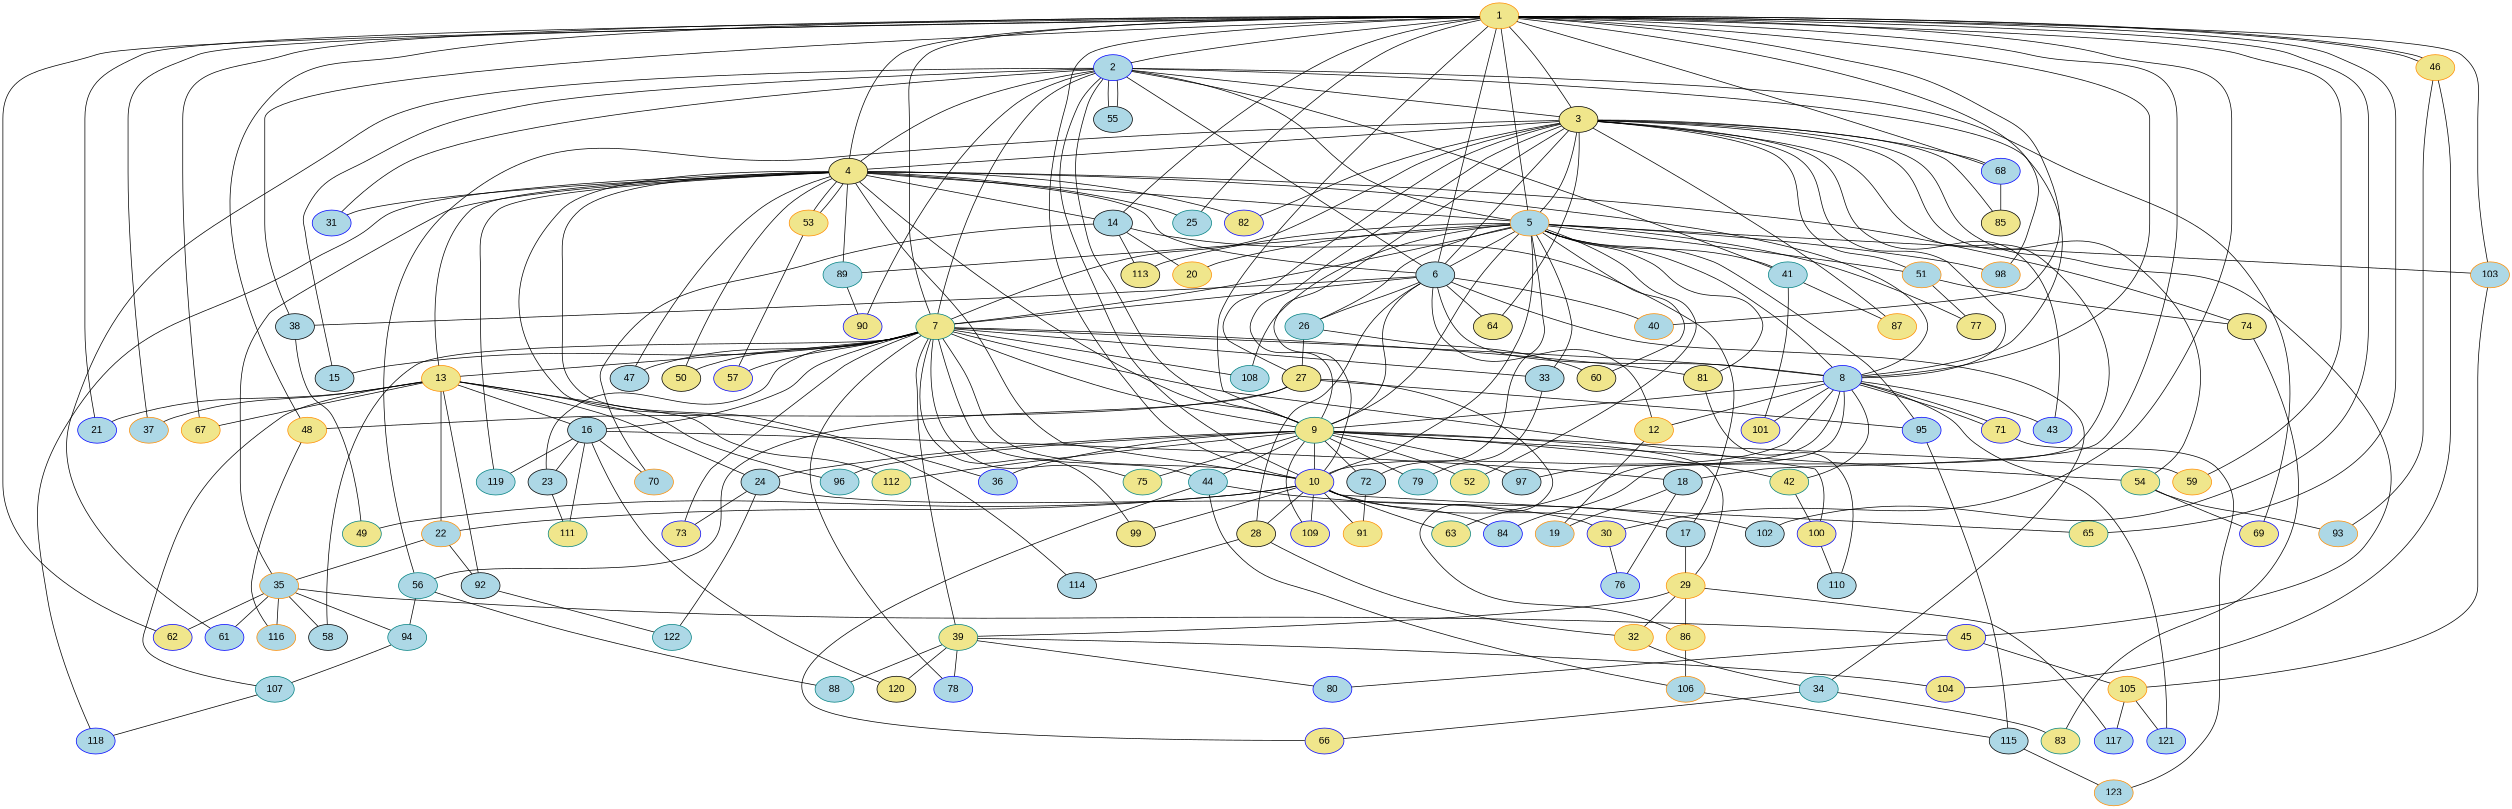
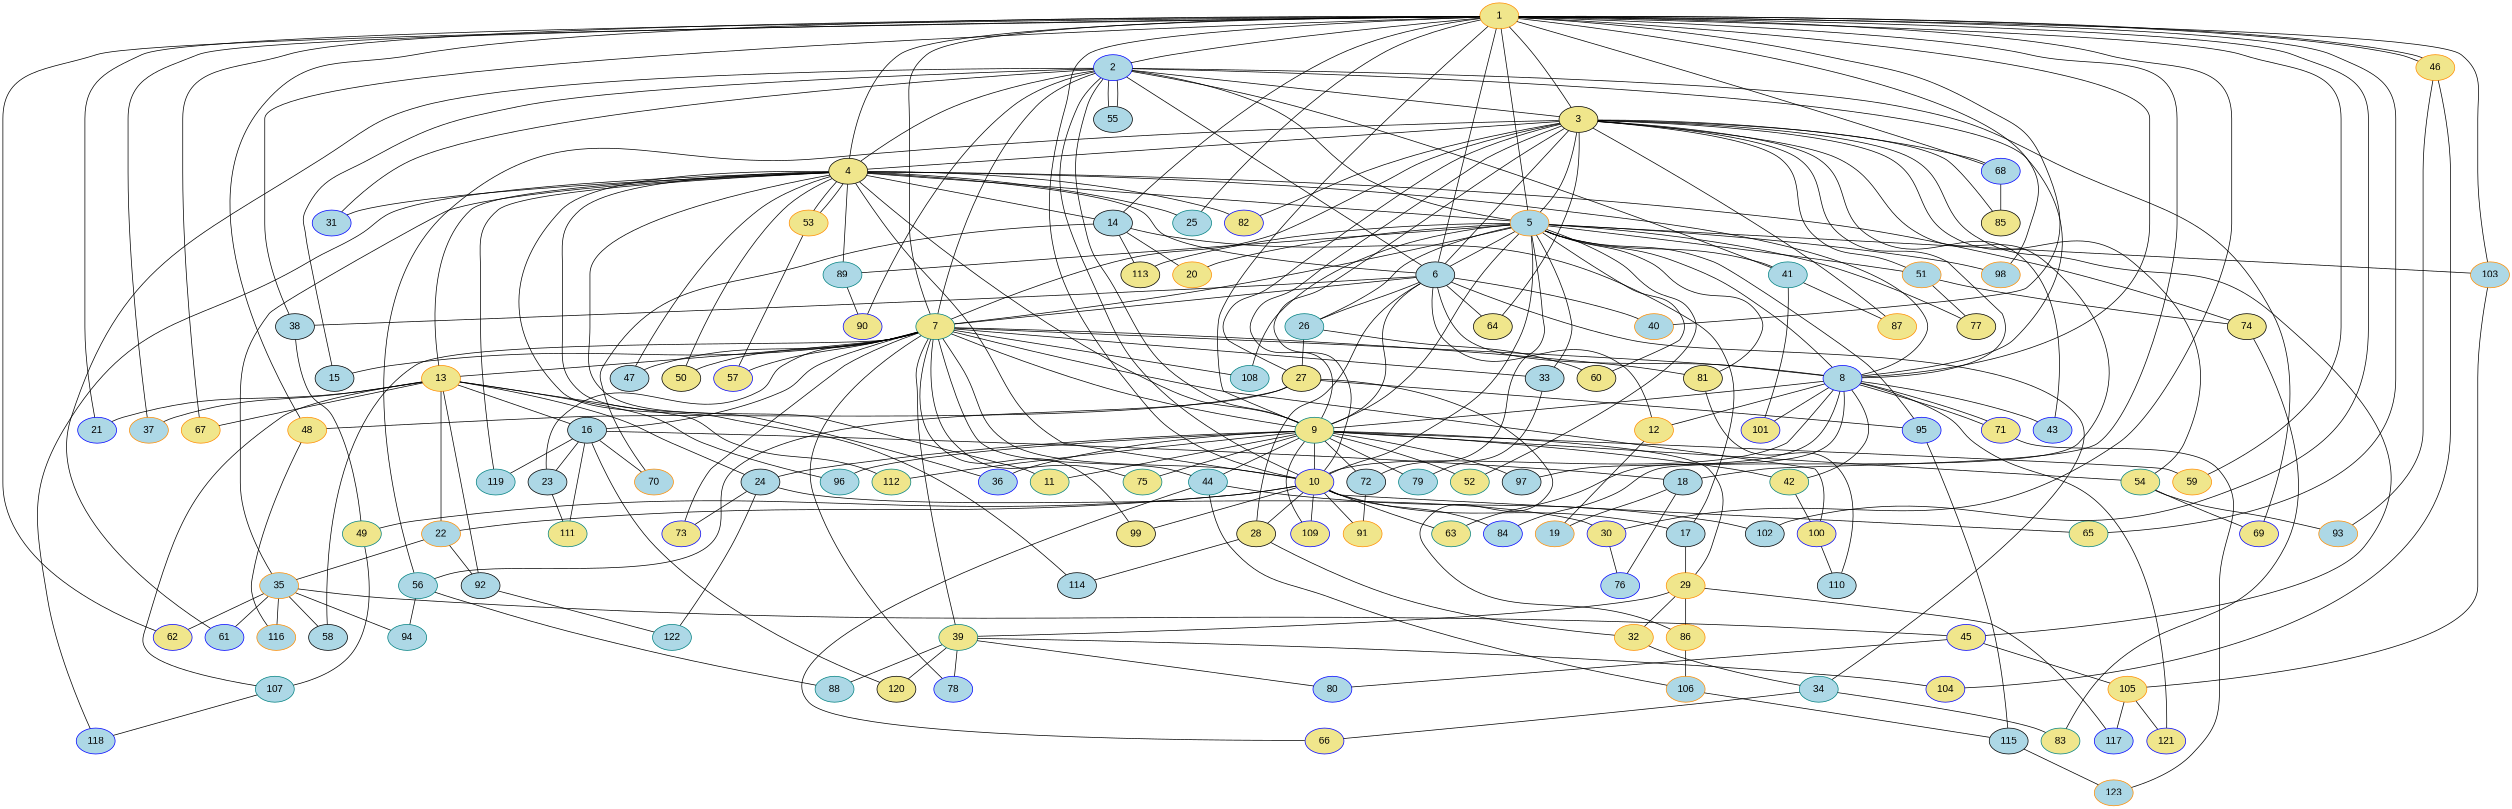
  graph {
    fontname="Liberation Sans"
    node [color=black fillcolor=lightblue fontname="Liberation Sans" style=filled]
    edge [fontname="Liberation Sans"]
    1 [color=darkorange fillcolor=khaki]
    2 [color=blue]
    3 [fillcolor=khaki]
    4 [fillcolor=khaki]
    5 [color=darkorange]
    6
    7 [color=teal fillcolor=khaki]
    8 [color=blue]
    9 [color=teal fillcolor=khaki]
    10 [color=blue fillcolor=khaki]
    14
    18
    21 [color=blue]
    25 [color=teal]
    30 [color=blue fillcolor=khaki]
    37 [color=darkorange]
    38
    40 [color=darkorange]
    46 [color=darkorange fillcolor=khaki]
    48 [color=darkorange fillcolor=khaki]
    59 [color=darkorange fillcolor=khaki]
    62 [color=blue fillcolor=khaki]
    65 [color=teal fillcolor=khaki]
    67 [color=darkorange fillcolor=khaki]
    68 [color=blue]
    98 [color=darkorange]
    102
    103 [color=darkorange]
    15
    31 [color=blue]
    41 [color=teal]
    55
    61 [color=blue]
    69 [color=blue fillcolor=khaki]
    90 [color=blue fillcolor=khaki]
    27 [fillcolor=khaki]
    43 [color=blue]
    45 [color=blue fillcolor=khaki]
    51 [color=darkorange]
    54 [color=teal fillcolor=khaki]
    56 [color=teal]
    64 [fillcolor=khaki]
    82 [color=blue fillcolor=khaki]
    84 [color=blue]
    85 [fillcolor=khaki]
    87 [color=darkorange fillcolor=khaki]
+   11 [color=teal fillcolor=khaki]
    13 [color=darkorange fillcolor=khaki]
    35 [color=darkorange]
    36 [color=blue]
    47
    50 [fillcolor=khaki]
    53 [color=darkorange fillcolor=khaki]
    74 [fillcolor=khaki]
    89 [color=teal]
    114
    118 [color=blue]
    119 [color=teal]
    20 [color=darkorange fillcolor=khaki]
    26 [color=teal]
    33
    52 [color=teal fillcolor=khaki]
    60 [fillcolor=khaki]
    72
    77 [fillcolor=khaki]
    81 [fillcolor=khaki]
    95 [color=blue]
    108 [color=teal]
    113 [fillcolor=khaki]
    12 [color=darkorange fillcolor=khaki]
    28 [fillcolor=khaki]
    34 [color=teal]
    16
    23
    39 [color=teal fillcolor=khaki]
    44 [color=teal]
    57 [color=blue fillcolor=khaki]
    58
    73 [color=blue fillcolor=khaki]
    75 [color=teal fillcolor=khaki]
    78 [color=blue]
    99 [fillcolor=khaki]
    100 [color=blue fillcolor=khaki]
    42 [color=teal fillcolor=khaki]
    63 [color=teal fillcolor=khaki]
    71 [color=blue fillcolor=khaki]
    97
    101 [color=blue fillcolor=khaki]
-   121 [color=blue]
+   121 [color=blue fillcolor=khaki]
    24
    29 [color=darkorange fillcolor=khaki]
    79 [color=teal]
    96 [color=teal]
    109 [color=blue fillcolor=khaki]
    112 [color=teal fillcolor=khaki]
    17
    22 [color=darkorange]
    49 [color=teal fillcolor=khaki]
    91 [color=darkorange fillcolor=khaki]
    70 [color=darkorange]
    19 [color=darkorange]
    76 [color=blue]
    104 [color=blue fillcolor=khaki]
    93 [color=darkorange]
    116 [color=darkorange]
    105 [color=darkorange fillcolor=khaki]
    86 [color=darkorange fillcolor=khaki]
    80 [color=blue]
    94 [color=teal]
    88 [color=teal]
    92
    107 [color=teal]
    83 [color=teal fillcolor=khaki]
    110
    115
    32 [color=darkorange fillcolor=khaki]
    66 [color=blue fillcolor=khaki]
    111 [color=teal fillcolor=khaki]
    120 [fillcolor=khaki]
    106 [color=darkorange]
    123 [color=darkorange]
    122 [color=teal]
    117 [color=blue]
    1 -- 2
    1 -- 3
    1 -- 4
    1 -- 5
    1 -- 6
    1 -- 7
    1 -- 8
    1 -- 9
    1 -- 10
    1 -- 14
    1 -- 18
    1 -- 21
    1 -- 25
    1 -- 30
    1 -- 37
    1 -- 38
    1 -- 40
    1 -- 46
    1 -- 46
    1 -- 48
    1 -- 59
    1 -- 62
    1 -- 65
    1 -- 67
    1 -- 68
    1 -- 98
    1 -- 102
    1 -- 103
    2 -- 3
    2 -- 4
    2 -- 5
    2 -- 6
    2 -- 7
    2 -- 8
    2 -- 9
    2 -- 10
    2 -- 15
    2 -- 31
    2 -- 41
    2 -- 55
    2 -- 55
    2 -- 61
    2 -- 69
    2 -- 90
    3 -- 4
    3 -- 5
    3 -- 6
    3 -- 7
    3 -- 8
    3 -- 9
    3 -- 10
    3 -- 68
    3 -- 27
    3 -- 43
    3 -- 45
    3 -- 51
    3 -- 54
    3 -- 56
    3 -- 64
    3 -- 82
    3 -- 84
    3 -- 85
    3 -- 87
    4 -- 5
    4 -- 6
    4 -- 8
    4 -- 9
    4 -- 10
    4 -- 14
    4 -- 25
    4 -- 31
    4 -- 82
+   4 -- 11
    4 -- 13
    4 -- 35
    4 -- 36
    4 -- 47
    4 -- 50
    4 -- 53
    4 -- 53
    4 -- 74
    4 -- 89
    4 -- 114
    4 -- 118
    4 -- 119
    5 -- 6
    5 -- 7
    5 -- 8
    5 -- 9
    5 -- 10
    5 -- 98
    5 -- 103
    5 -- 41
    5 -- 51
    5 -- 89
    5 -- 20
    5 -- 26
    5 -- 33
    5 -- 52
    5 -- 60
    5 -- 72
    5 -- 77
    5 -- 81
    5 -- 95
    5 -- 108
    5 -- 113
    6 -- 7
    6 -- 8
    6 -- 9
    6 -- 38
    6 -- 40
    6 -- 64
    6 -- 26
    6 -- 12
    6 -- 28
    6 -- 34
    7 -- 8
    7 -- 9
    7 -- 10
    7 -- 15
    7 -- 13
    7 -- 47
    7 -- 50
    7 -- 33
    7 -- 81
    7 -- 108
    7 -- 16
    7 -- 23
    7 -- 39
    7 -- 44
    7 -- 57
    7 -- 58
    7 -- 73
    7 -- 75
    7 -- 78
    7 -- 99
    7 -- 100
    8 -- 9
    8 -- 10
    8 -- 43
    8 -- 12
    8 -- 42
    8 -- 63
    8 -- 71
    8 -- 71
    8 -- 97
    8 -- 101
    8 -- 121
    9 -- 10
    9 -- 59
    9 -- 54
+   9 -- 11
    9 -- 36
    9 -- 52
    9 -- 72
    9 -- 44
    9 -- 75
    9 -- 42
    9 -- 97
    9 -- 24
    9 -- 29
    9 -- 79
    9 -- 96
    9 -- 109
    9 -- 112
    10 -- 65
    10 -- 84
    10 -- 28
    10 -- 99
    10 -- 63
    10 -- 109
    10 -- 17
    10 -- 22
    10 -- 49
    10 -- 91
    14 -- 20
    14 -- 113
    14 -- 17
    14 -- 70
    18 -- 19
    18 -- 76
    30 -- 76
    38 -- 49
    46 -- 104
    46 -- 93
    48 -- 116
    68 -- 85
    103 -- 105
    41 -- 87
    41 -- 101
    27 -- 48
    27 -- 56
    27 -- 95
    27 -- 86
    45 -- 105
    45 -- 80
    51 -- 74
    51 -- 77
    54 -- 69
    54 -- 93
    56 -- 94
    56 -- 88
    13 -- 21
    13 -- 37
    13 -- 67
    13 -- 16
    13 -- 24
    13 -- 96
    13 -- 112
    13 -- 22
    13 -- 92
    13 -- 107
    35 -- 62
    35 -- 61
    35 -- 45
    35 -- 58
    35 -- 116
    35 -- 94
    53 -- 57
    74 -- 83
    89 -- 90
    26 -- 27
    26 -- 60
    33 -- 79
    72 -- 91
    81 -- 110
    95 -- 115
    12 -- 19
    28 -- 114
    28 -- 32
    34 -- 83
    34 -- 66
    16 -- 18
    16 -- 119
    16 -- 23
    16 -- 70
    16 -- 111
    16 -- 120
    23 -- 111
    39 -- 78
    39 -- 104
    39 -- 80
    39 -- 88
    39 -- 120
    44 -- 102
    44 -- 66
    44 -- 106
    100 -- 110
    42 -- 100
    71 -- 123
    24 -- 30
    24 -- 73
    24 -- 122
    29 -- 39
    29 -- 86
    29 -- 32
    29 -- 117
    17 -- 29
    22 -- 35
    22 -- 92
-   94 -- 107
+   49 -- 107
    105 -- 121
    105 -- 117
    86 -- 106
    92 -- 122
    107 -- 118
    115 -- 123
    32 -- 34
    106 -- 115
  }
